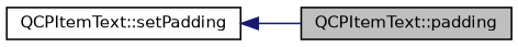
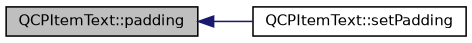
  digraph {
    rankdir=LR
    node [color=black fontname=Helvetica fontsize=10 shape=record style=filled]
    n1 [fillcolor=grey75 fontcolor=black height=0.2 label="QCPItemText::padding" width=0.4]
    n2 [fillcolor=white height=0.2 label="QCPItemText::setPadding" width=0.4]
-   n2 -> n1 [color=midnightblue dir=back fontname=Helvetica fontsize=10 labelfontname=Helvetica labelfontsize=10 style=solid]
+   n1 -> n2 [color=midnightblue dir=back fontname=Helvetica fontsize=10 labelfontname=Helvetica labelfontsize=10 style=solid]
  }
